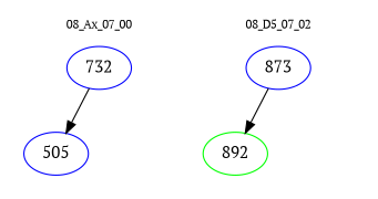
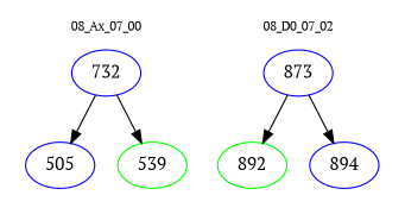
  digraph {
    fontname="PT Serif"
    node [color=blue fontname="PT Serif"]
    edge [color=black fontname="PT Serif"]
    n1 [label=732]
    n2 [label=505]
+   n3 [color=green label=539]
    n4 [label=873]
    n5 [color=green label=892]
+   n6 [label=894]
    subgraph cluster_1 {
      color=white
      fontsize=10
      label="08_Ax_07_00"
      n1
      n2
+     n3
    }
    subgraph cluster_2 {
      color=white
      fontsize=10
-     label="08_D5_07_02"
+     label="08_D0_07_02"
      n4
      n5
+     n6
    }
    n1 -> n2
+   n1 -> n3
    n4 -> n5
+   n4 -> n6
  }
